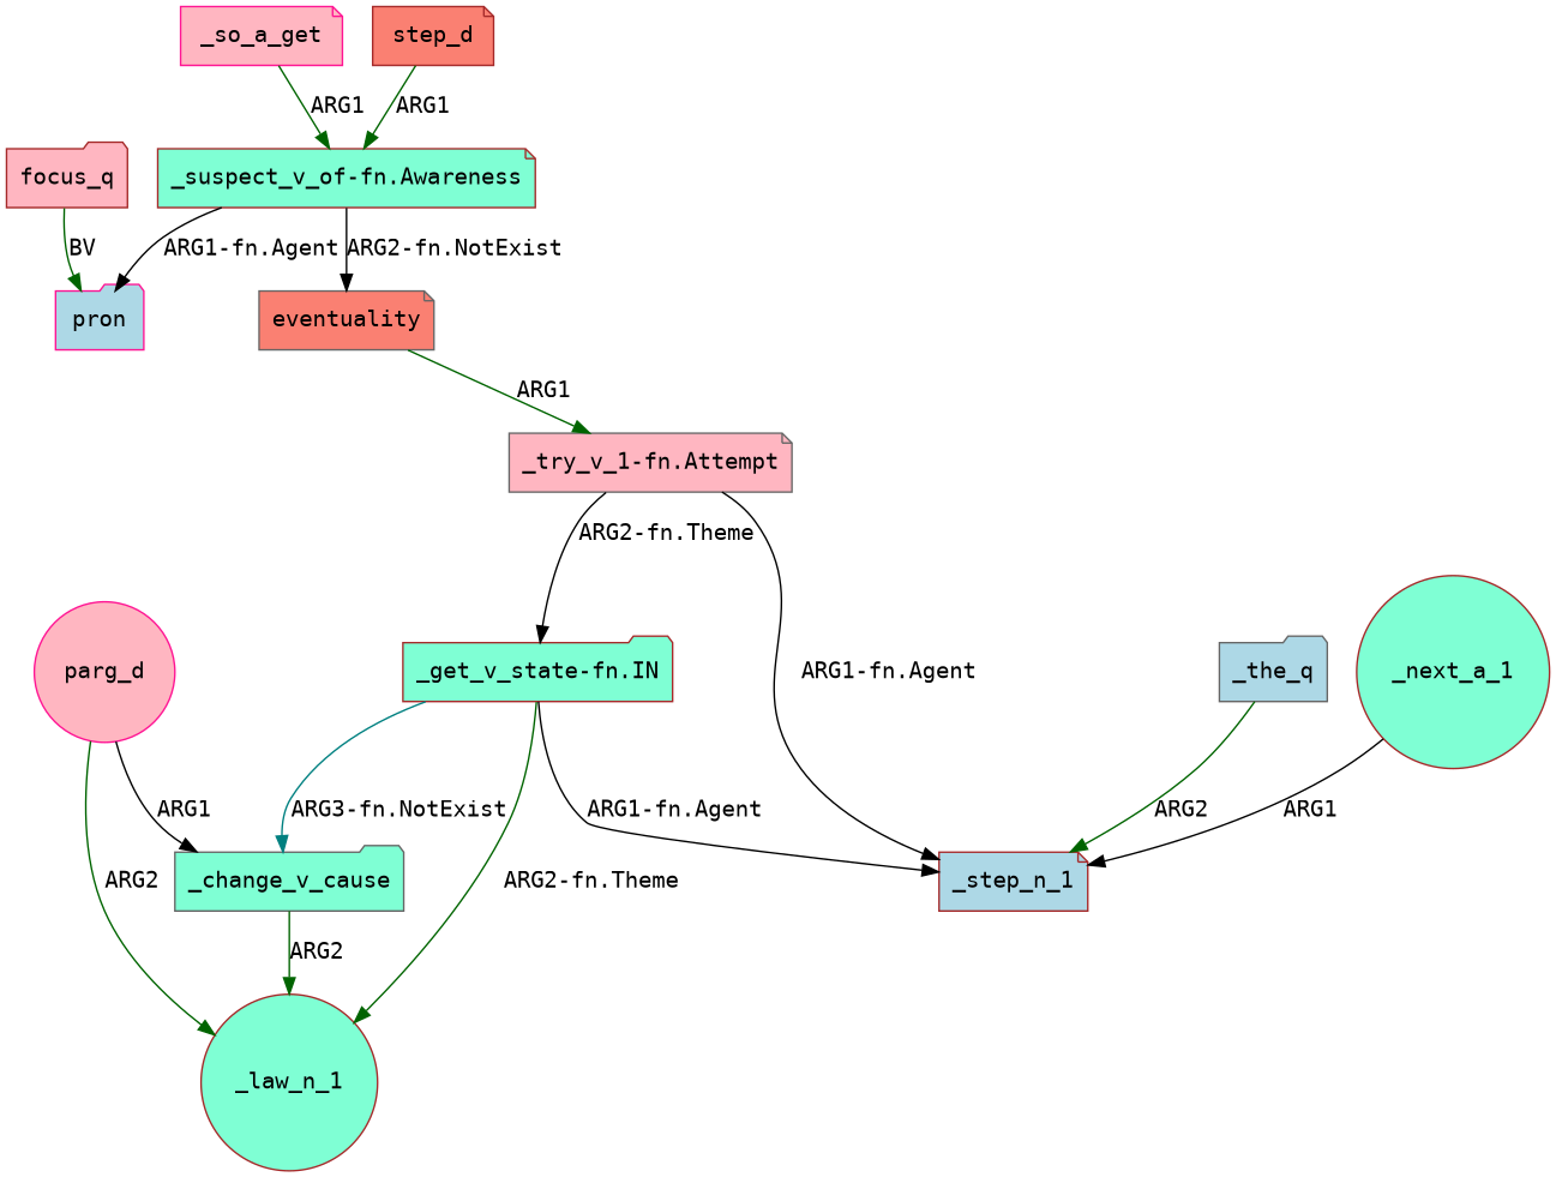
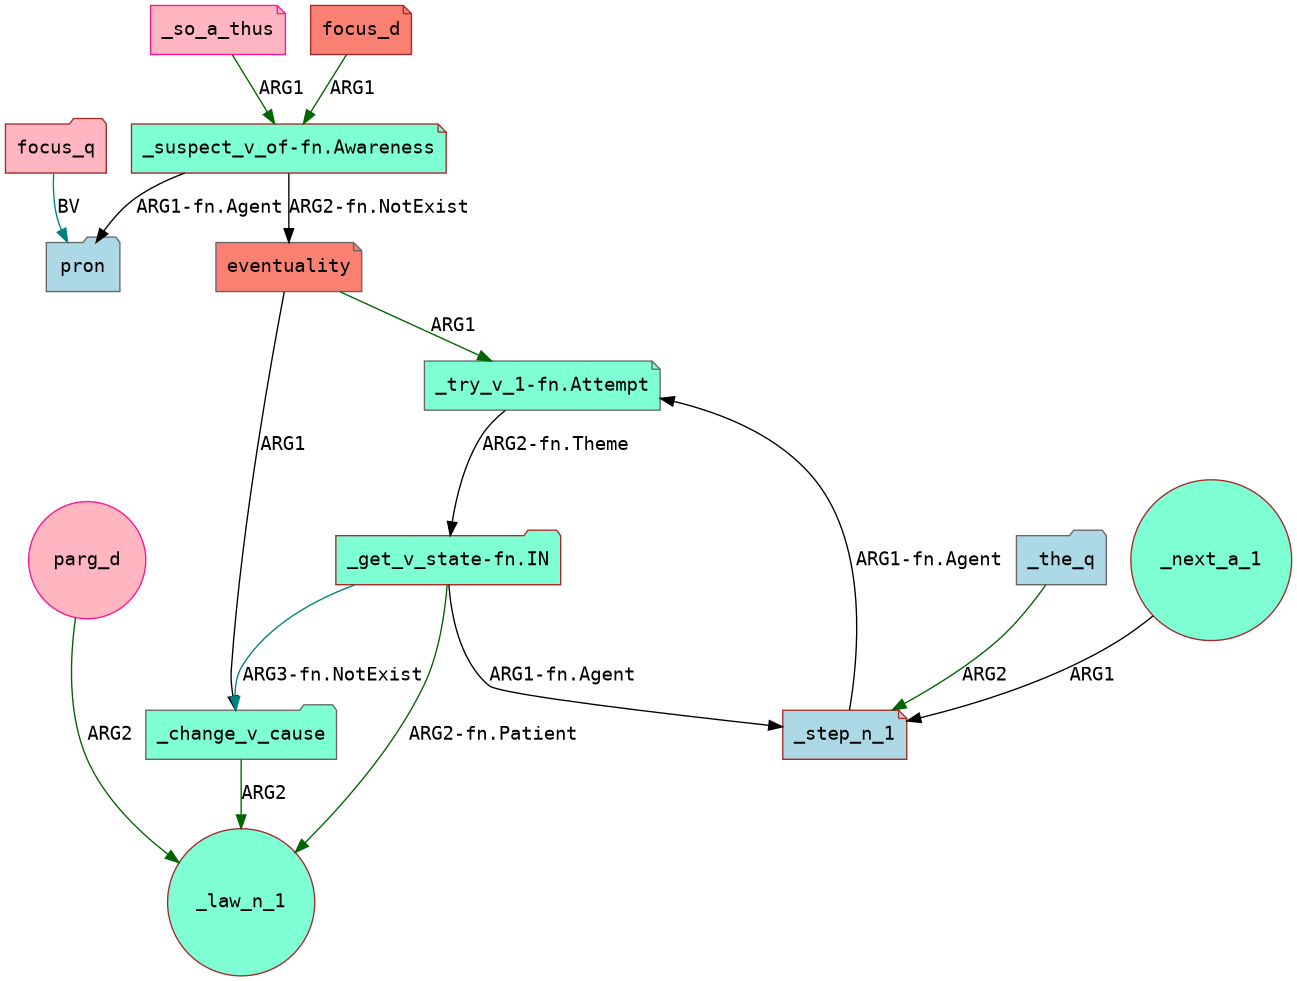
  digraph {
    fontname="DejaVu Sans Mono"
    node [color=brown fillcolor=aquamarine fontname="DejaVu Sans Mono" shape=note style=filled]
    edge [color=black fontname="DejaVu Sans Mono"]
-   pron [color=deeppink fillcolor=lightblue shape=folder]
+   pron [color=gray40 fillcolor=lightblue shape=folder]
    "_suspect_v_of-fn.Awareness"
    eventuality [color=gray40 fillcolor=salmon]
-   "_try_v_1-fn.Attempt" [color=gray40 fillcolor=lightpink]
-   _so_a_thus [color=deeppink fillcolor=lightpink label=_so_a_get]
+   "_try_v_1-fn.Attempt" [color=gray40]
+   _so_a_thus [color=deeppink fillcolor=lightpink]
    "_get_v_state-fn.IN" [shape=folder]
    _law_n_1 [shape=circle]
    _change_v_cause [color=gray40 shape=folder]
    _step_n_1 [fillcolor=lightblue]
    parg_d [color=deeppink fillcolor=lightpink shape=circle]
-   focus_d [fillcolor=salmon label=step_d]
+   focus_d [fillcolor=salmon]
    _the_q [color=gray40 fillcolor=lightblue shape=folder]
    _next_a_1 [shape=circle]
    n14 [fillcolor=lightpink label=focus_q shape=folder]
    "_suspect_v_of-fn.Awareness" -> pron [label="ARG1-fn.Agent"]
    "_suspect_v_of-fn.Awareness" -> eventuality [label="ARG2-fn.NotExist"]
    eventuality -> "_try_v_1-fn.Attempt" [color=darkgreen label=ARG1]
    "_try_v_1-fn.Attempt" -> "_get_v_state-fn.IN" [label="ARG2-fn.Theme"]
-   "_try_v_1-fn.Attempt" -> _step_n_1 [label="ARG1-fn.Agent"]
+   _step_n_1 -> "_try_v_1-fn.Attempt" [label="ARG1-fn.Agent"]
    _so_a_thus -> "_suspect_v_of-fn.Awareness" [color=darkgreen label=ARG1]
-   "_get_v_state-fn.IN" -> _law_n_1 [color=darkgreen label="ARG2-fn.Theme"]
+   "_get_v_state-fn.IN" -> _law_n_1 [color=darkgreen label="ARG2-fn.Patient"]
    "_get_v_state-fn.IN" -> _change_v_cause [color=teal label="ARG3-fn.NotExist"]
    "_get_v_state-fn.IN" -> _step_n_1 [label="ARG1-fn.Agent"]
    _change_v_cause -> _law_n_1 [color=darkgreen label=ARG2]
    parg_d -> _law_n_1 [color=darkgreen label=ARG2]
-   parg_d -> _change_v_cause [label=ARG1]
+   eventuality -> _change_v_cause [label=ARG1]
    focus_d -> "_suspect_v_of-fn.Awareness" [color=darkgreen label=ARG1]
    _the_q -> _step_n_1 [color=darkgreen label=ARG2]
    _next_a_1 -> _step_n_1 [label=ARG1]
-   n14 -> pron [color=darkgreen label=BV]
+   n14 -> pron [color=teal label=BV]
  }
